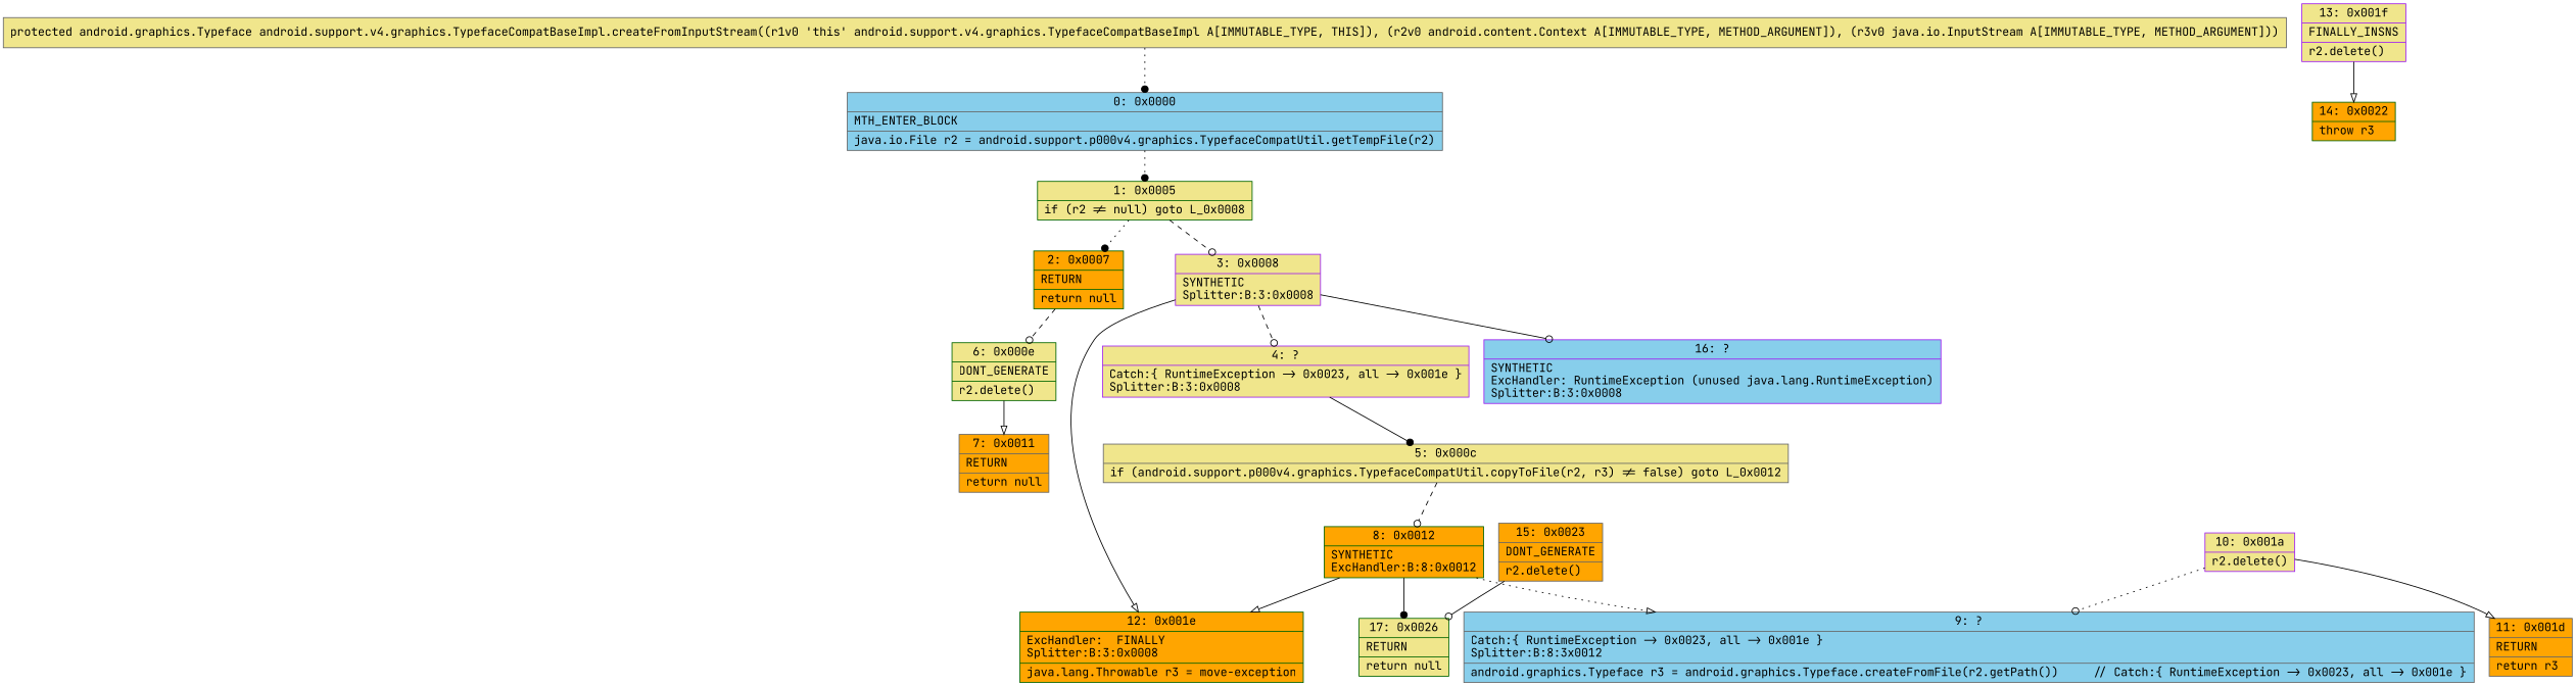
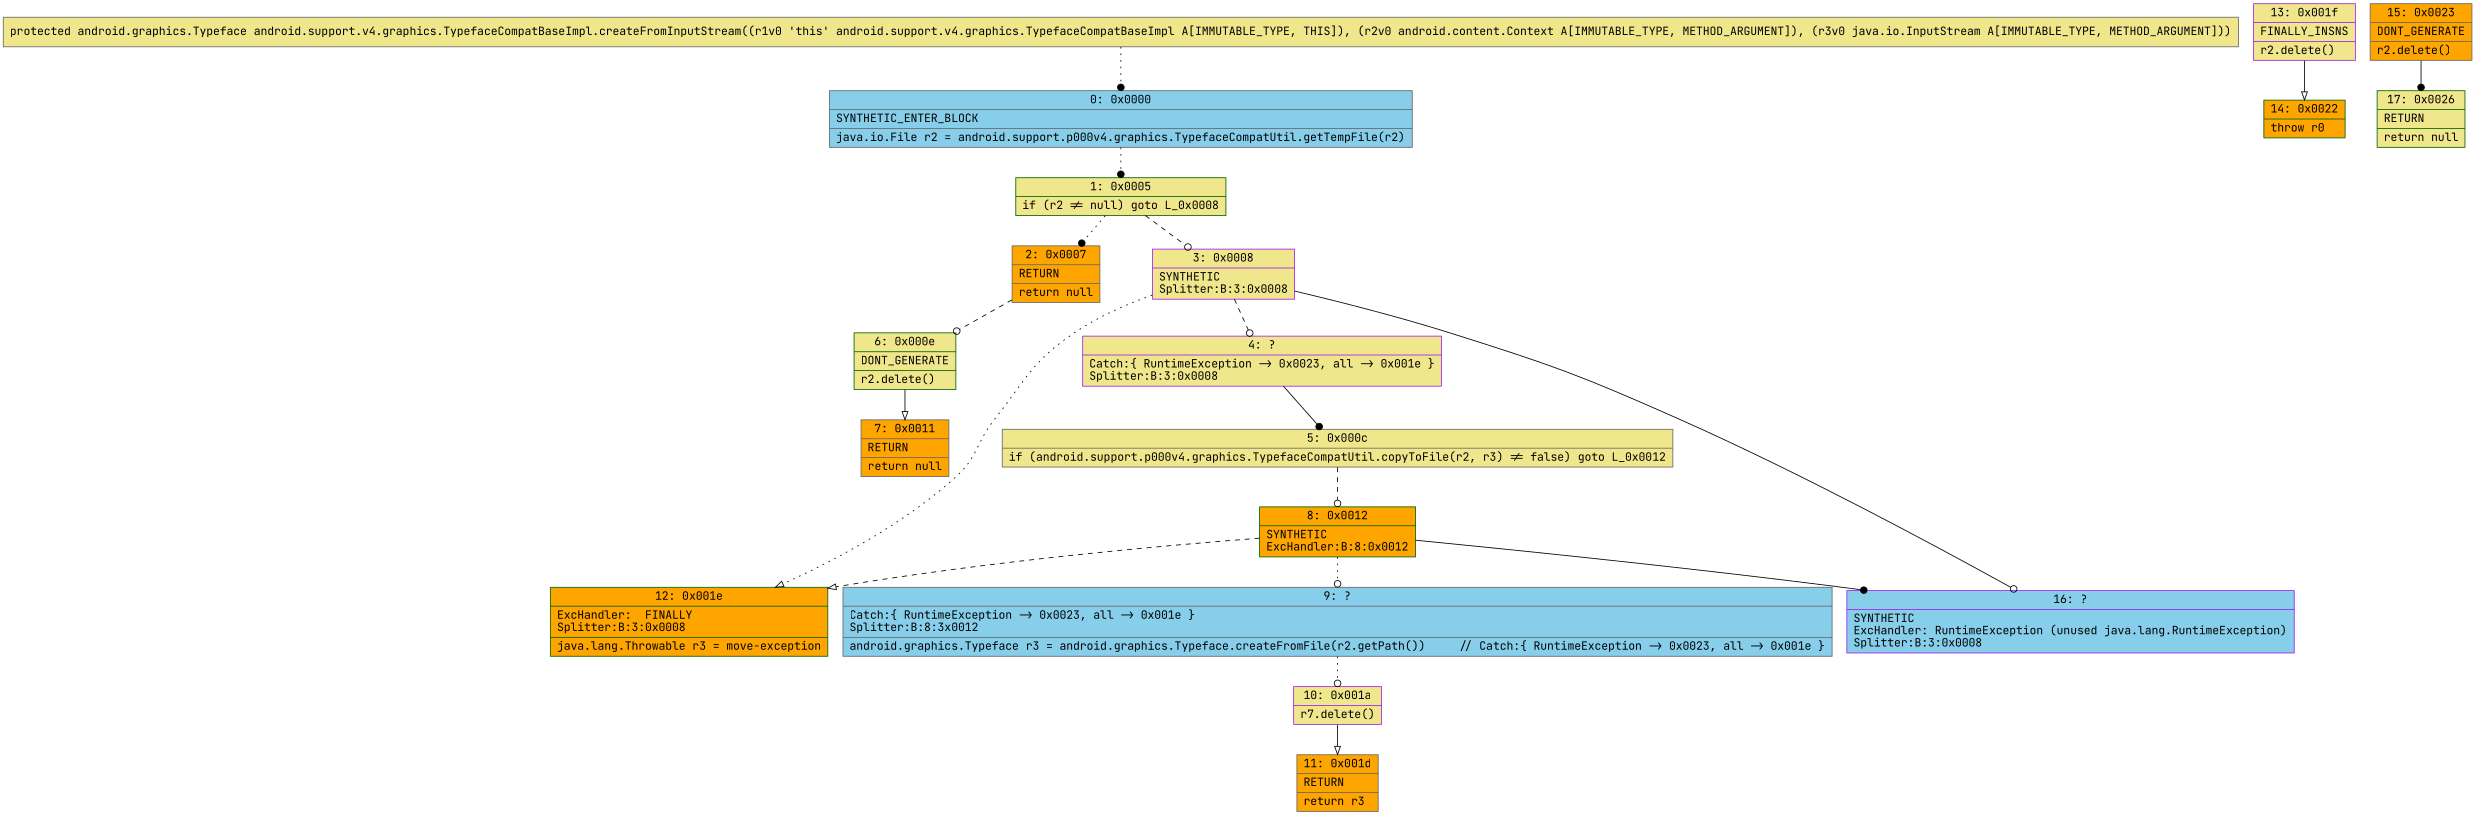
  digraph {
    fontname="JetBrains Mono"
    node [color=gray40 fillcolor=khaki fontname="JetBrains Mono" shape=record style=filled]
    edge [arrowhead=dot fontname="JetBrains Mono" style=solid]
-   n1 [fillcolor=skyblue label="{0\:\ 0x0000|MTH_ENTER_BLOCK\l|java.io.File r2 = android.support.p000v4.graphics.TypefaceCompatUtil.getTempFile(r2)\l}"]
+   n1 [fillcolor=skyblue label="{0\:\ 0x0000|SYNTHETIC_ENTER_BLOCK\l|java.io.File r2 = android.support.p000v4.graphics.TypefaceCompatUtil.getTempFile(r2)\l}"]
    n2 [color=darkgreen label="{1\:\ 0x0005|if (r2 != null) goto L_0x0008\l}"]
-   n3 [color=darkgreen fillcolor=orange label="{2\:\ 0x0007|RETURN\l|return null\l}"]
+   n3 [fillcolor=orange label="{2\:\ 0x0007|RETURN\l|return null\l}"]
    n4 [color=purple label="{3\:\ 0x0008|SYNTHETIC\lSplitter:B:3:0x0008\l}"]
    n5 [color=darkgreen label="{6\:\ 0x000e|DONT_GENERATE\l|r2.delete()\l}"]
    n6 [color=purple label="{4\:\ ?|Catch:\{ RuntimeException \-\> 0x0023, all \-\> 0x001e \}\lSplitter:B:3:0x0008\l}"]
    n7 [color=darkgreen fillcolor=orange label="{12\:\ 0x001e|ExcHandler:  FINALLY\lSplitter:B:3:0x0008\l|java.lang.Throwable r3 = move\-exception\l}"]
    n8 [color=purple fillcolor=skyblue label="{16\:\ ?|SYNTHETIC\lExcHandler: RuntimeException (unused java.lang.RuntimeException)\lSplitter:B:3:0x0008\l}"]
    n9 [label="{5\:\ 0x000c|if (android.support.p000v4.graphics.TypefaceCompatUtil.copyToFile(r2, r3) != false) goto L_0x0012\l}"]
    n10 [color=darkgreen fillcolor=orange label="{8\:\ 0x0012|SYNTHETIC\lExcHandler:B:8:0x0012\l}"]
    n11 [fillcolor=orange label="{7\:\ 0x0011|RETURN\l|return null\l}"]
    n12 [fillcolor=skyblue label="{9\:\ ?|Catch:\{ RuntimeException \-\> 0x0023, all \-\> 0x001e \}\lSplitter:B:8:3x0012\l|android.graphics.Typeface r3 = android.graphics.Typeface.createFromFile(r2.getPath())     \/\/ Catch:\{ RuntimeException \-\> 0x0023, all \-\> 0x001e \}\l}"]
-   n13 [color=purple label="{10\:\ 0x001a|r2.delete()\l}"]
+   n13 [color=purple label="{10\:\ 0x001a|r7.delete()\l}"]
    n14 [fillcolor=orange label="{11\:\ 0x001d|RETURN\l|return r3\l}"]
    n15 [color=purple label="{13\:\ 0x001f|FINALLY_INSNS\l|r2.delete()\l}"]
-   n16 [color=darkgreen fillcolor=orange label="{14\:\ 0x0022|throw r3\l}"]
+   n16 [color=darkgreen fillcolor=orange label="{14\:\ 0x0022|throw r0\l}"]
    n17 [fillcolor=orange label="{15\:\ 0x0023|DONT_GENERATE\l|r2.delete()\l}"]
    n18 [color=darkgreen label="{17\:\ 0x0026|RETURN\l|return null\l}"]
    n19 [label="{protected android.graphics.Typeface android.support.v4.graphics.TypefaceCompatBaseImpl.createFromInputStream((r1v0 'this' android.support.v4.graphics.TypefaceCompatBaseImpl A[IMMUTABLE_TYPE, THIS]), (r2v0 android.content.Context A[IMMUTABLE_TYPE, METHOD_ARGUMENT]), (r3v0 java.io.InputStream A[IMMUTABLE_TYPE, METHOD_ARGUMENT])) }"]
    n1 -> n2 [style=dotted]
    n2 -> n3 [style=dotted]
    n2 -> n4 [arrowhead=odot style=dashed]
    n3 -> n5 [arrowhead=odot style=dashed]
    n4 -> n6 [arrowhead=odot style=dashed]
-   n4 -> n7 [arrowhead=onormal]
+   n4 -> n7 [arrowhead=onormal style=dotted]
    n4 -> n8 [arrowhead=odot]
    n5 -> n11 [arrowhead=onormal]
    n6 -> n9
    n9 -> n10 [arrowhead=odot style=dashed]
-   n10 -> n7 [arrowhead=onormal]
-   n10 -> n18
-   n10 -> n12 [arrowhead=onormal style=dotted]
-   n13 -> n12 [arrowhead=odot style=dotted]
+   n10 -> n7 [arrowhead=onormal style=dashed]
+   n10 -> n8
+   n10 -> n12 [arrowhead=odot style=dotted]
+   n12 -> n13 [arrowhead=odot style=dotted]
    n13 -> n14 [arrowhead=onormal]
    n15 -> n16 [arrowhead=onormal]
-   n17 -> n18 [arrowhead=odot]
+   n17 -> n18
    n19 -> n1 [style=dotted]
  }
